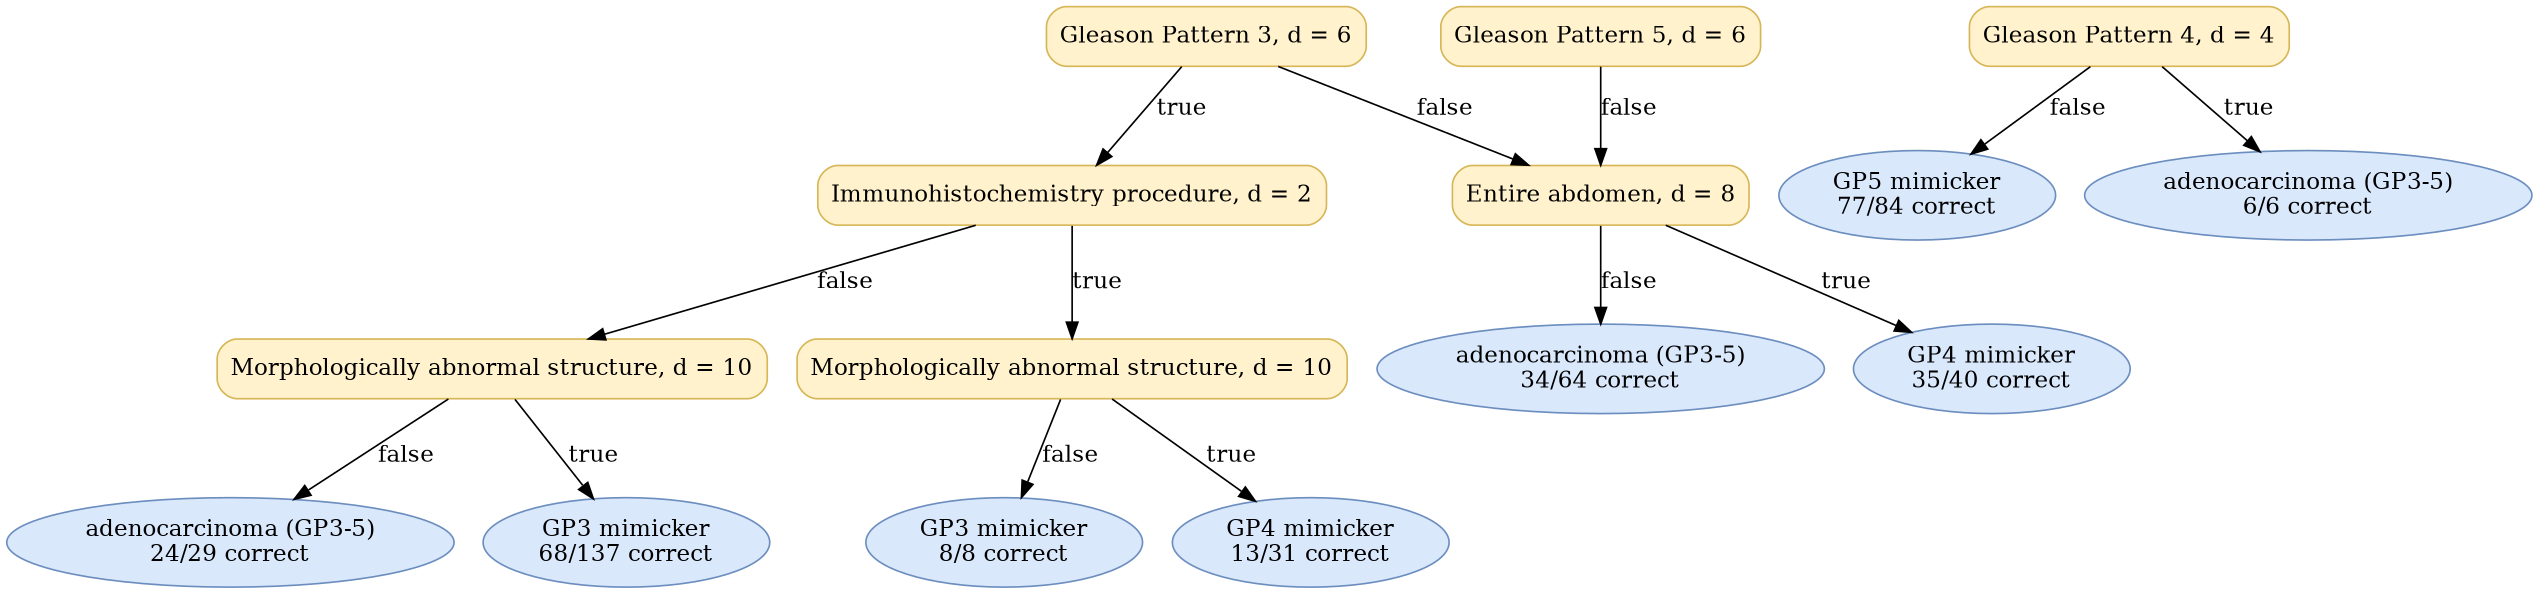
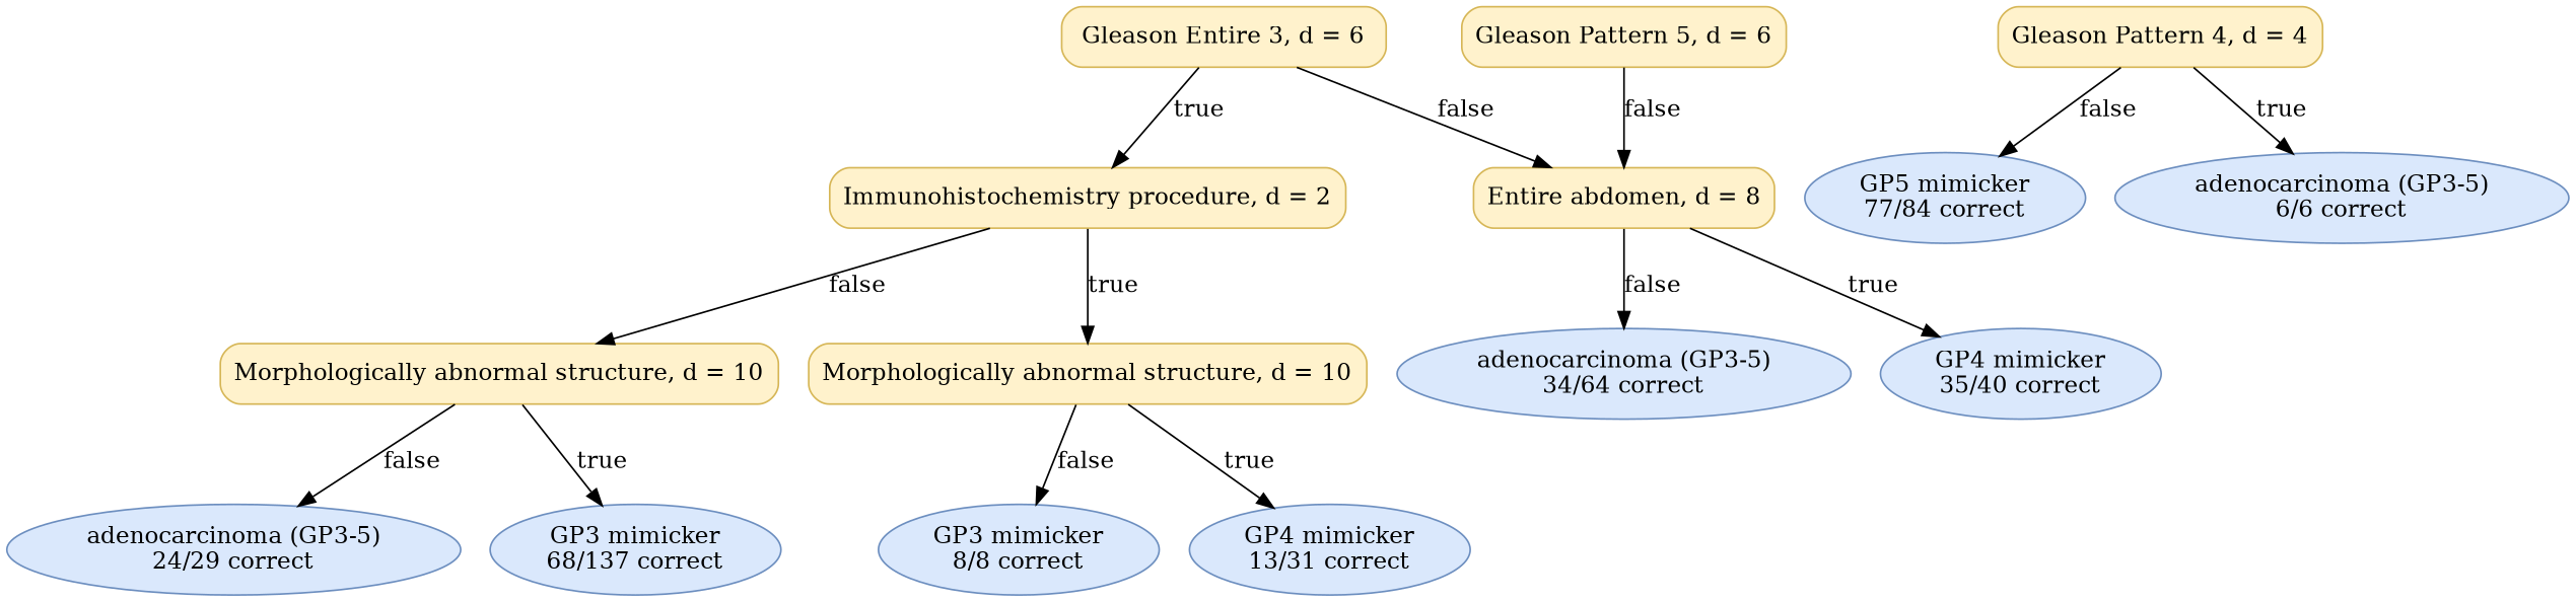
  digraph {
    fontname="Times-Roman"
    node [color="#6C8EBF" fillcolor="#DAE8FC" fontname="Times-Roman" shape=ellipse style="rounded,filled"]
-   n1 [color="#D6B656" fillcolor="#FFF2CC" label="Gleason Pattern 3, d = 6" shape=box]
+   n1 [color="#D6B656" fillcolor="#FFF2CC" label="Gleason Entire 3, d = 6" shape=box]
    n2 [color="#D6B656" fillcolor="#FFF2CC" label="Immunohistochemistry procedure, d = 2" shape=box]
    n3 [color="#D6B656" fillcolor="#FFF2CC" label="Entire abdomen, d = 8" shape=box]
    n4 [color="#D6B656" fillcolor="#FFF2CC" label="Gleason Pattern 5, d = 6" shape=box]
    n5 [color="#D6B656" fillcolor="#FFF2CC" label="Morphologically abnormal structure, d = 10" shape=box]
    n6 [color="#D6B656" fillcolor="#FFF2CC" label="Morphologically abnormal structure, d = 10" shape=box]
    n7 [label=<adenocarcinoma (GP3-5)<br/>34/64 correct>]
    n8 [label=<GP4 mimicker<br/>35/40 correct>]
    n9 [color="#D6B656" fillcolor="#FFF2CC" label="Gleason Pattern 4, d = 4" shape=box]
    n10 [label=<GP5 mimicker<br/>77/84 correct>]
    n11 [label=<adenocarcinoma (GP3-5)<br/>6/6 correct>]
    n12 [label=<adenocarcinoma (GP3-5)<br/>24/29 correct>]
    n13 [label=<GP3 mimicker<br/>68/137 correct>]
    n14 [label=<GP3 mimicker<br/>8/8 correct>]
    n15 [label=<GP4 mimicker<br/>13/31 correct>]
    n1 -> n2 [label=true]
    n1 -> n3 [label=false]
    n2 -> n5 [label=false]
    n2 -> n6 [label=true]
    n3 -> n7 [label=false]
    n3 -> n8 [label=true]
    n4 -> n3 [label=false]
    n5 -> n12 [label=false]
    n5 -> n13 [label=true]
    n6 -> n14 [label=false]
    n6 -> n15 [label=true]
    n9 -> n10 [label=false]
    n9 -> n11 [label=true]
  }
